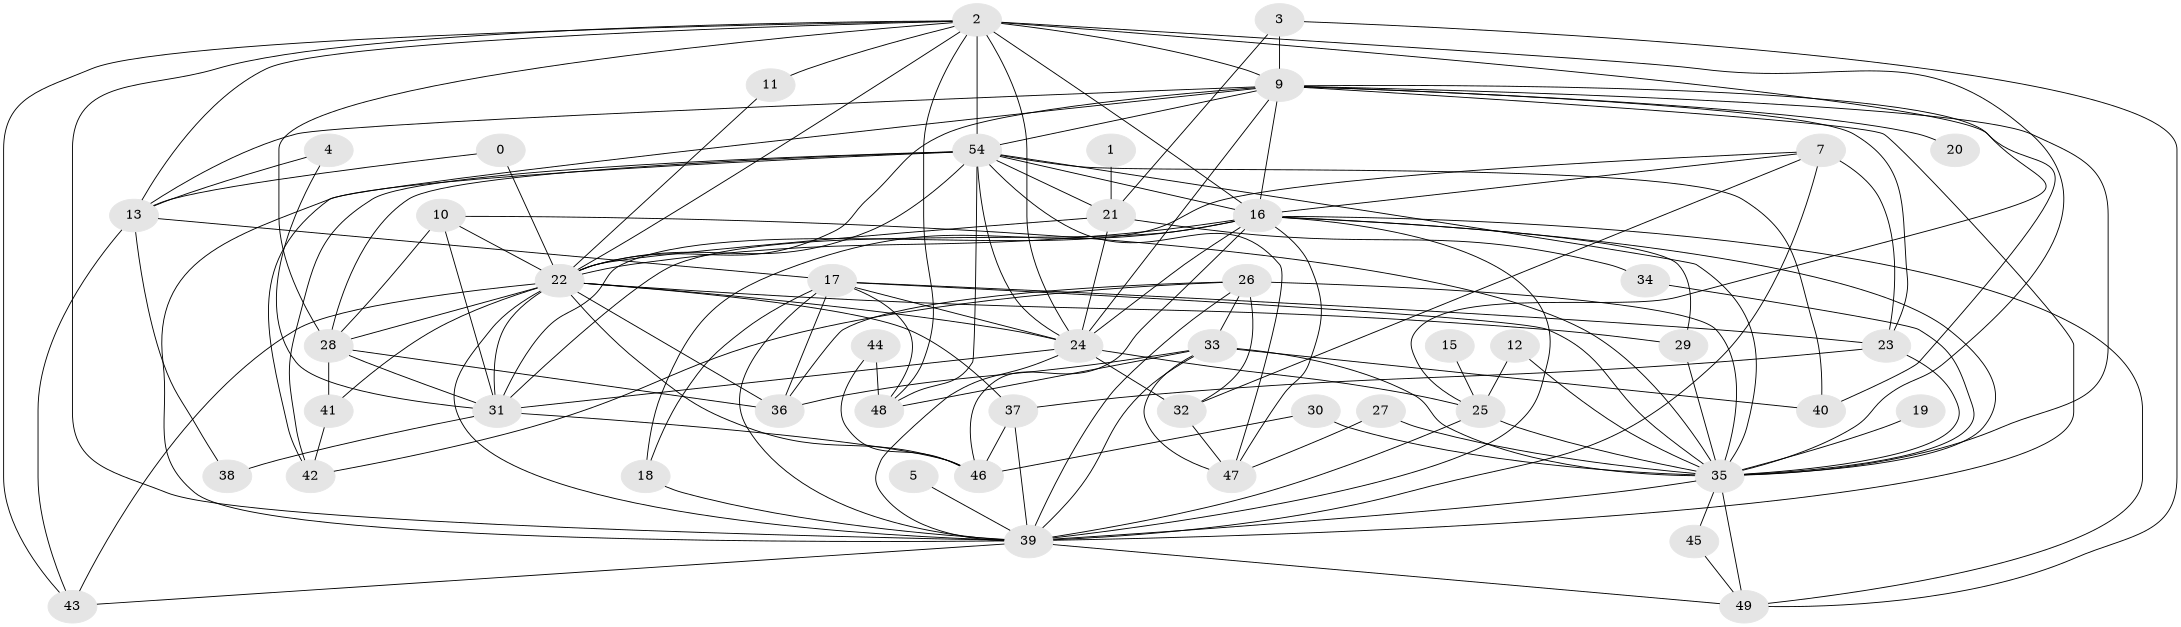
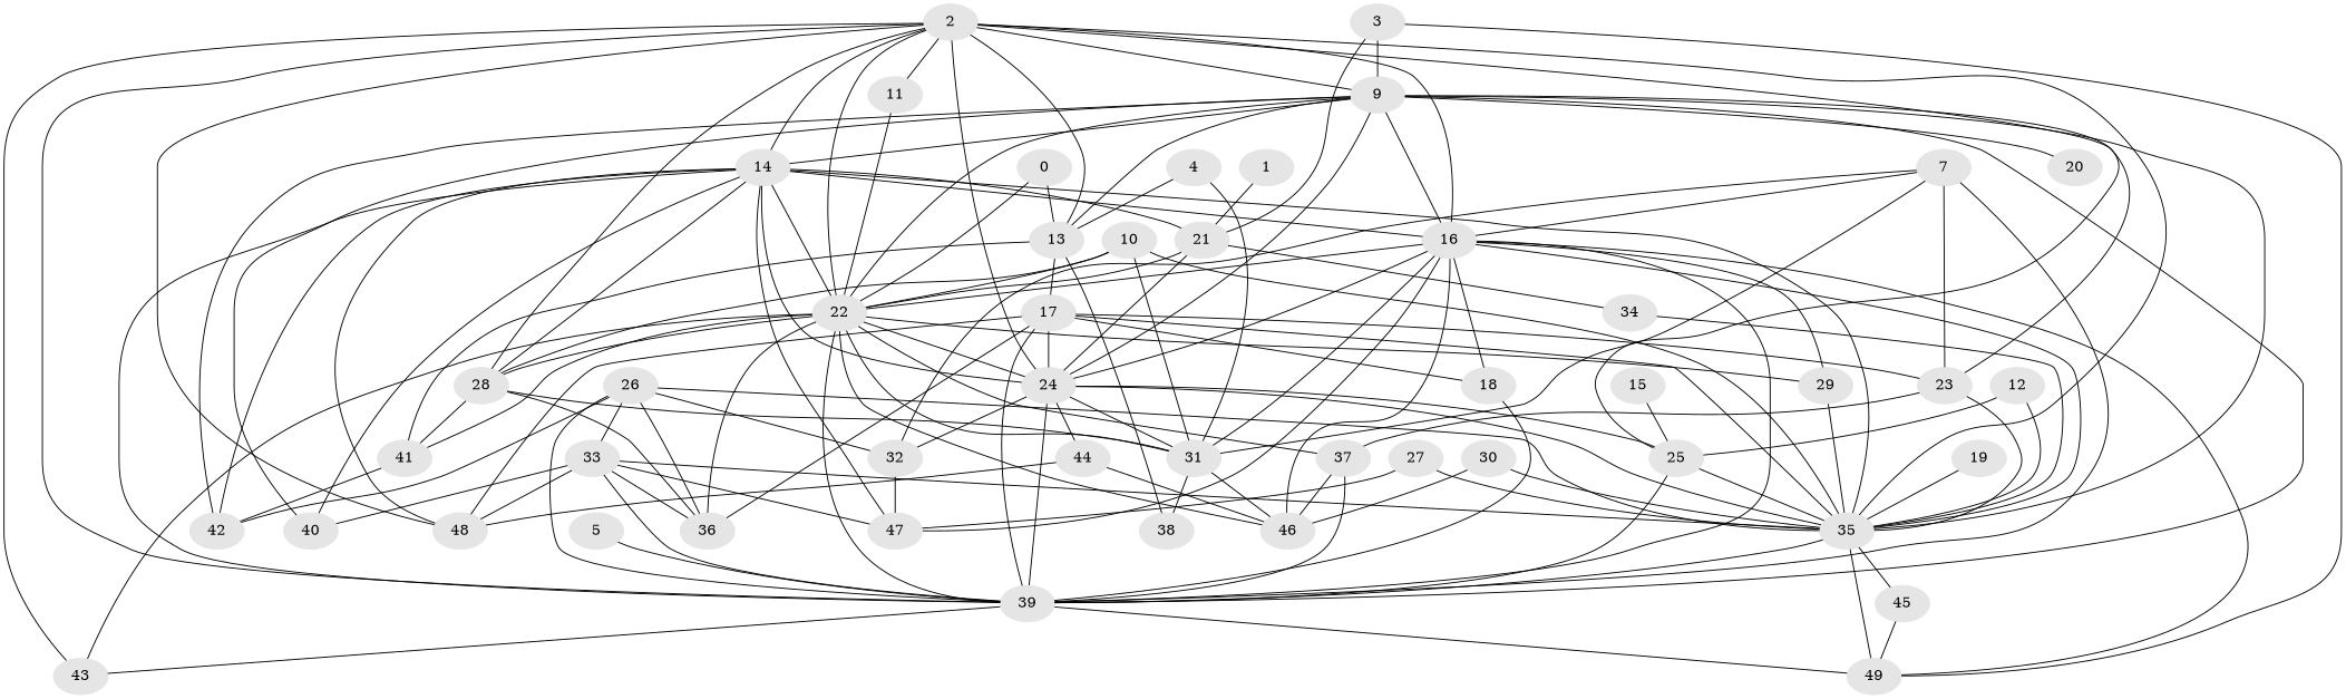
  graph {
    node [color=gray90 style=filled]
    edge [weight=1.0]
    1
    21
    22
    24
    34
    2
    9
    11
    13
-   14 [label=54]
+   14
    16
    25
    28
    35
    39
    43
    48
    23
    20
    40
    42
    17
    38
    47
    49
    31
    46
    18
    29
    36
    37
    41
    32
    44
    45
    3
    4
    5
    7
    n40 [label=0]
    10
    12
    15
    19
    26
    33
    27
    30
    1 -- 21
    21 -- 22
    21 -- 24
    21 -- 34
    22 -- 24
    22 -- 28
    22 -- 39 [weight=2.0]
    22 -- 43
    22 -- 31
    22 -- 46
    22 -- 29
    22 -- 36 [weight=2.0]
    22 -- 37
    22 -- 41
    24 -- 25
+   24 -- 35
    24 -- 39 [weight=3.0]
    24 -- 31
    24 -- 32
+   24 -- 44
    34 -- 35
    2 -- 22 [weight=2.0]
    2 -- 24 [weight=5.0]
    2 -- 9 [weight=2.0]
    2 -- 11 [weight=2.0]
    2 -- 13 [weight=2.0]
    2 -- 14 [weight=2.0]
    2 -- 16 [weight=2.0]
    2 -- 25
    2 -- 28
    2 -- 35 [weight=2.0]
    2 -- 39 [weight=4.0]
    2 -- 43
    2 -- 48
    9 -- 22
    9 -- 24 [weight=3.0]
    9 -- 13
    9 -- 14
    9 -- 16
    9 -- 35
    9 -- 39 [weight=4.0]
    9 -- 23
    9 -- 20
    9 -- 40
    9 -- 42
    11 -- 22
-   13 -- 43
+   13 -- 41
    13 -- 17
    13 -- 38
    14 -- 21
    14 -- 22 [weight=2.0]
    14 -- 24 [weight=2.0]
    14 -- 16
    14 -- 28
    14 -- 35
    14 -- 39 [weight=2.0]
    14 -- 48
    14 -- 40 [weight=2.0]
    14 -- 42
    14 -- 47
    16 -- 22
    16 -- 24 [weight=3.0]
    16 -- 35 [weight=3.0]
    16 -- 39 [weight=3.0]
    16 -- 47
    16 -- 49
    16 -- 31
    16 -- 46 [weight=2.0]
    16 -- 18
    16 -- 29
    25 -- 35
    25 -- 39
    28 -- 31
    28 -- 36
    28 -- 41 [weight=2.0]
    35 -- 39 [weight=2.0]
    35 -- 49 [weight=2.0]
    35 -- 45
    39 -- 43
    39 -- 49
    23 -- 35
    23 -- 37
    17 -- 24
    17 -- 35
    17 -- 39
    17 -- 48
    17 -- 23
    17 -- 18
    17 -- 36
    31 -- 38
    31 -- 46
    18 -- 39 [weight=2.0]
    29 -- 35
    37 -- 39
    37 -- 46
    41 -- 42
    32 -- 47
    44 -- 48
    44 -- 46
    45 -- 49
    3 -- 21
    3 -- 9
    3 -- 49
    4 -- 13
    4 -- 31
    5 -- 39
    7 -- 16
    7 -- 39 [weight=2.0]
    7 -- 23
    7 -- 31
    7 -- 32
    n40 -- 22 [weight=2.0]
    n40 -- 13
    10 -- 22
    10 -- 28
    10 -- 35
    10 -- 31
    12 -- 25
    12 -- 35
    15 -- 25
    19 -- 35
    26 -- 35
    26 -- 39
    26 -- 42
    26 -- 36
    26 -- 32
    26 -- 33
    33 -- 35 [weight=2.0]
    33 -- 39 [weight=2.0]
    33 -- 48
    33 -- 40
    33 -- 47
    33 -- 36
    27 -- 35 [weight=2.0]
    27 -- 47
    30 -- 35
    30 -- 46
  }
